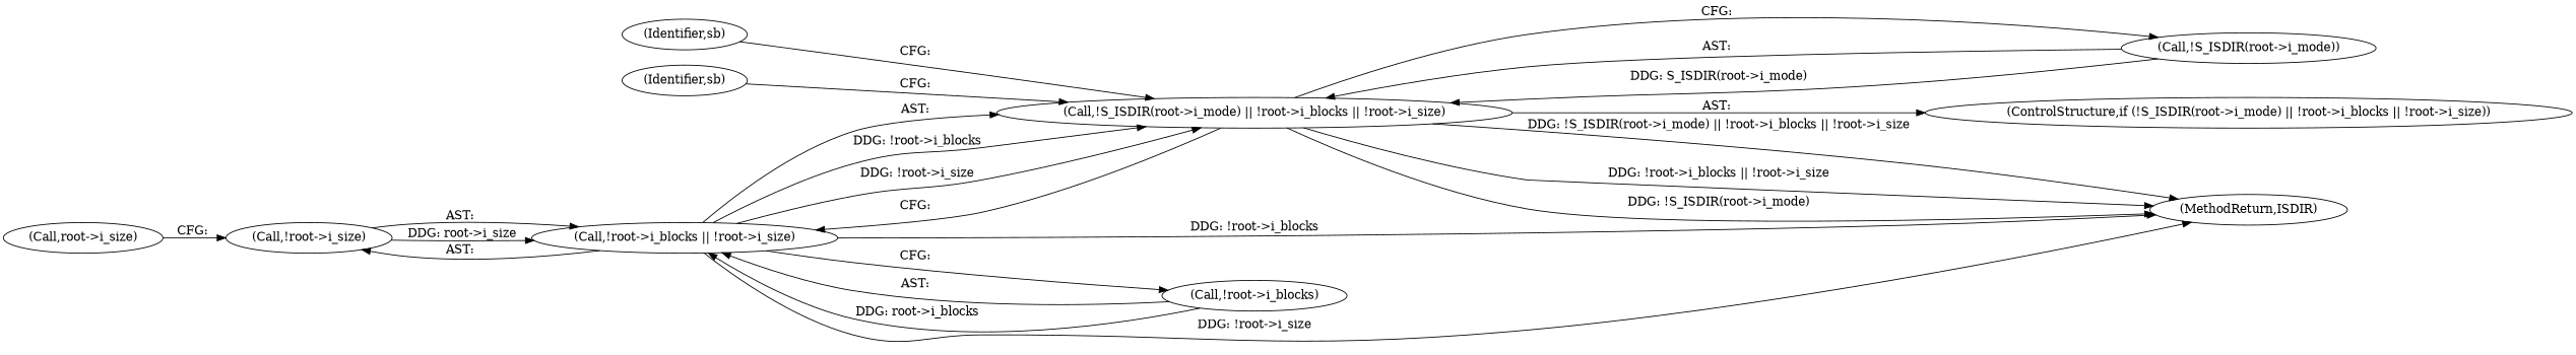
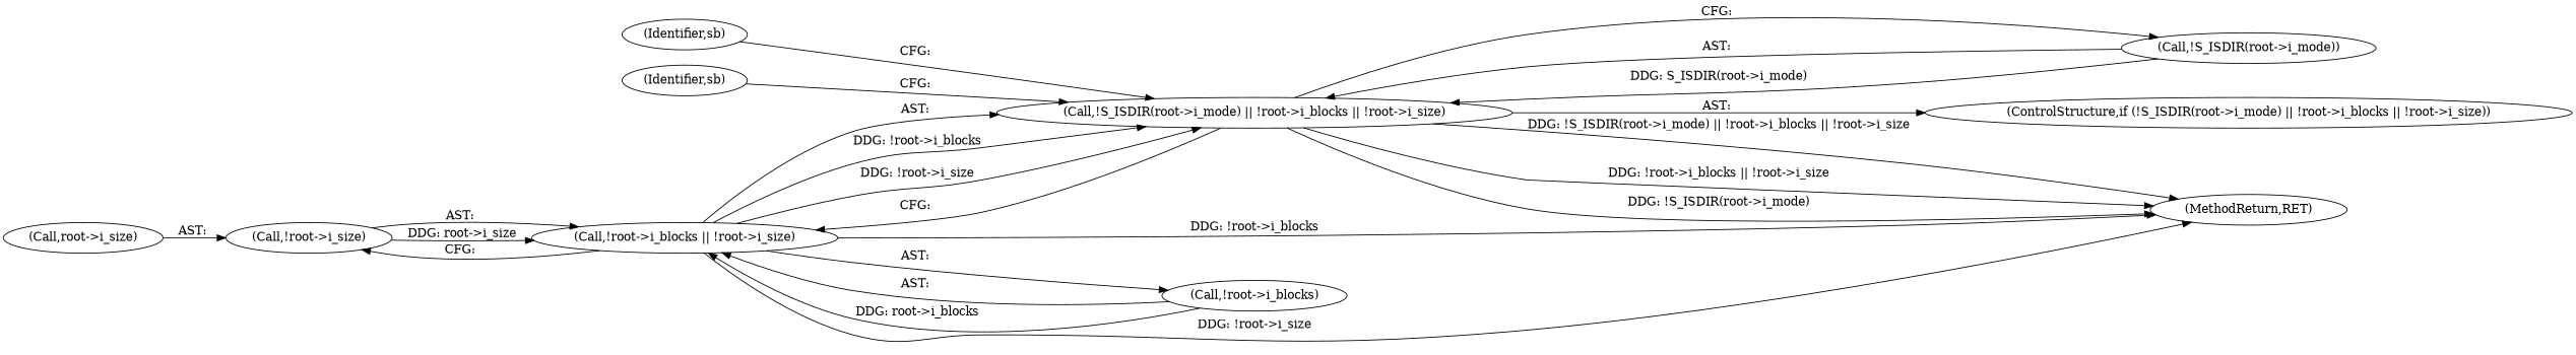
  digraph {
    rankdir=LR
    n1 [label="(Call,!root->i_size)"]
    n2 [label="(Call,!root->i_blocks || !root->i_size)"]
-   n3 [label="(MethodReturn,ISDIR)"]
+   n3 [label="(MethodReturn,RET)"]
    n4 [label="(Call,!S_ISDIR(root->i_mode) || !root->i_blocks || !root->i_size)"]
    n5 [label="(Call,!root->i_blocks)"]
    n6 [label="(Call,root->i_size)"]
    n7 [label="(Call,!S_ISDIR(root->i_mode))"]
    n8 [label="(ControlStructure,if (!S_ISDIR(root->i_mode) || !root->i_blocks || !root->i_size))"]
    n9 [label="(Identifier,sb)"]
    n10 [label="(Identifier,sb)"]
    n1 -> n2 [label="AST: "]
    n1 -> n2 [label="DDG: root->i_size"]
-   n2 -> n1 [label="AST: "]
+   n2 -> n1 [label="CFG: "]
    n2 -> n3 [label="DDG: !root->i_blocks"]
    n2 -> n3 [label="DDG: !root->i_size"]
    n2 -> n4 [label="AST: "]
    n2 -> n4 [label="DDG: !root->i_blocks"]
    n2 -> n4 [label="DDG: !root->i_size"]
-   n2 -> n5 [label="CFG: "]
+   n2 -> n5 [label="AST: "]
    n4 -> n2 [label="CFG: "]
    n4 -> n3 [label="DDG: !S_ISDIR(root->i_mode)"]
    n4 -> n3 [label="DDG: !S_ISDIR(root->i_mode) || !root->i_blocks || !root->i_size"]
    n4 -> n3 [label="DDG: !root->i_blocks || !root->i_size"]
    n4 -> n7 [label="CFG: "]
    n4 -> n8 [label="AST: "]
    n5 -> n2 [label="AST: "]
    n5 -> n2 [label="DDG: root->i_blocks"]
-   n6 -> n1 [label="CFG: "]
+   n6 -> n1 [label="AST: "]
    n7 -> n4 [label="AST: "]
    n7 -> n4 [label="DDG: S_ISDIR(root->i_mode)"]
    n9 -> n4 [label="CFG: "]
    n10 -> n4 [label="CFG: "]
  }
